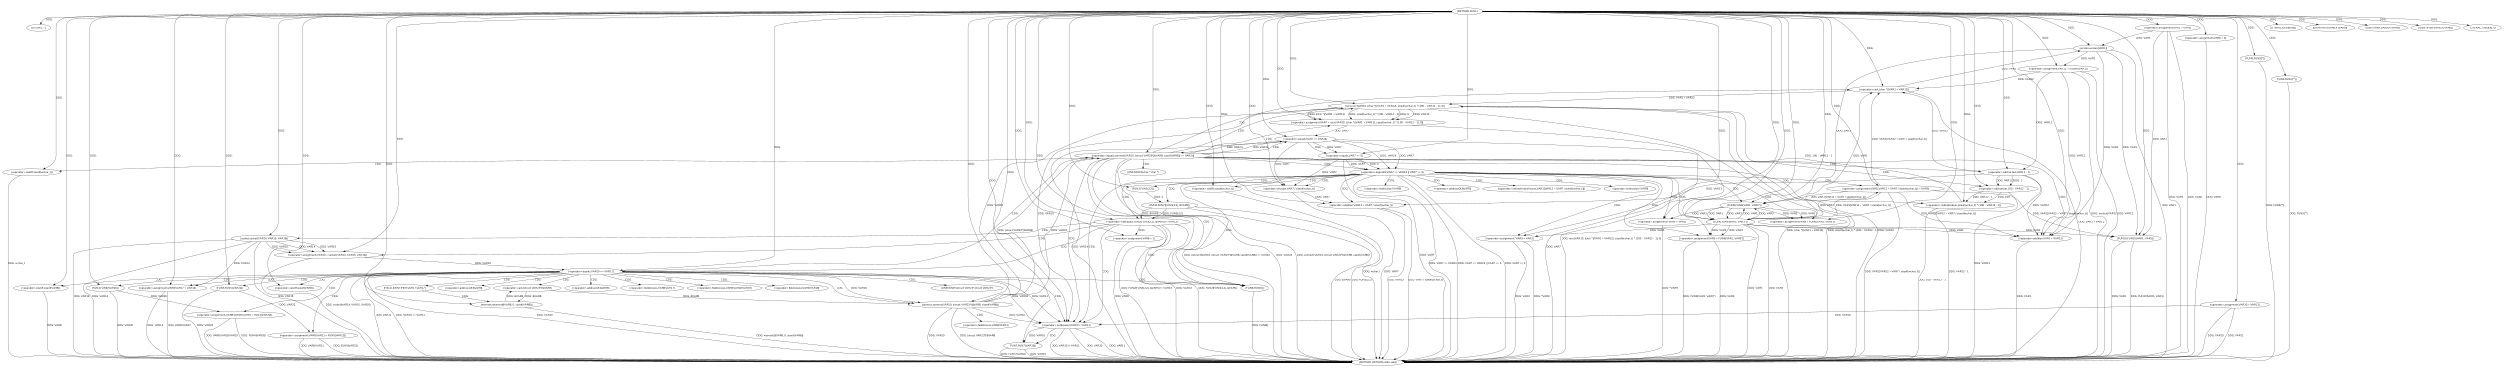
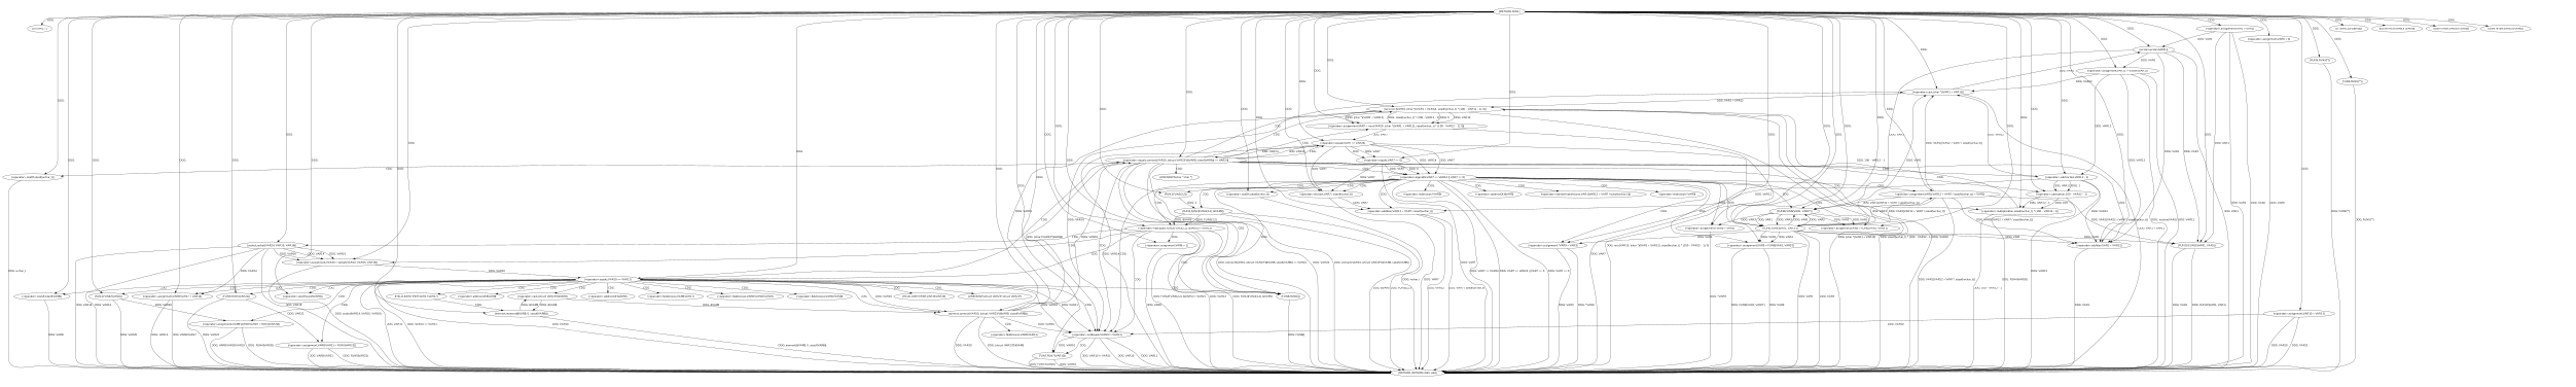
  digraph {
    fontname=Nunito
    node [fontname=Nunito]
    edge [fontname=Nunito]
    n1 [label="(METHOD,FUN1)"]
    n2 [label="(LITERAL,\"\",)"]
    n3 [label="(<operator>.assignment,VAR1 = VAR2)"]
    n4 [label="(LITERAL,6,switch(6))"]
    n5 [label="(<operator>.assignment,VAR6 = 0)"]
    n6 [label="(<operator>.assignment,VAR10 = VAR11)"]
    n7 [label="(<operator>.assignment,VAR12 = wcslen(VAR1))"]
    n8 [label="(wcslen,wcslen(VAR1))"]
    n9 [label="(<operator>.notEquals,FUN2(FUN3(2,2), &VAR5) != VAR13)"]
    n10 [label="(FUN3,FUN3(2,2))"]
    n11 [label="(<operator>.assignment,VAR6 = 1)"]
    n12 [label="(<operator>.assignment,VAR10 = socket(VAR14, VAR15, VAR16))"]
    n13 [label="(socket,socket(VAR14, VAR15, VAR16))"]
    n14 [label="(<operator>.equals,VAR10 == VAR11)"]
    n15 [label="(memset,memset(&VAR8, 0, sizeof(VAR8)))"]
    n16 [label="(<operator>.sizeOf,sizeof(VAR8))"]
    n17 [label="(<operator>.assignment,VAR8.VAR17 = VAR14)"]
    n18 [label="(FUN4,FUN4(VAR20))"]
    n19 [label="(FUN5,FUN5(VAR22))"]
    n20 [label="(<operator>.equals,connect(VAR10, (struct VAR23*)&VAR8, sizeof(VAR8)) == VAR24)"]
    n21 [label="(connect,connect(VAR10, (struct VAR23*)&VAR8, sizeof(VAR8)))"]
    n22 [label="(<operator>.sizeOf,sizeof(VAR8))"]
    n23 [label="(<operator>.assignment,VAR7 = recv(VAR10, (char *)(VAR1 + VAR12), sizeof(wchar_t) * (100 - VAR12 - 1), 0))"]
    n24 [label="(recv,recv(VAR10, (char *)(VAR1 + VAR12), sizeof(wchar_t) * (100 - VAR12 - 1), 0))"]
    n25 [label="(<operator>.cast,(char *)(VAR1 + VAR12))"]
    n26 [label="(<operator>.addition,VAR1 + VAR12)"]
    n27 [label="(<operator>.multiplication,sizeof(wchar_t) * (100 - VAR12 - 1))"]
    n28 [label="(<operator>.sizeOf,sizeof(wchar_t))"]
    n29 [label="(<operator>.subtraction,100 - VAR12 - 1)"]
    n30 [label="(<operator>.subtraction,VAR12 - 1)"]
    n31 [label="(<operator>.equals,VAR7 == VAR24)"]
    n32 [label="(<operator>.equals,VAR7 == 0)"]
    n33 [label="(<operator>.assignment,VAR1[VAR12 + VAR7 / sizeof(wchar_t)] = VAR3)"]
    n34 [label="(<operator>.addition,VAR12 + VAR7 / sizeof(wchar_t))"]
    n35 [label="(<operator>.division,VAR7 / sizeof(wchar_t))"]
    n36 [label="(<operator>.sizeOf,sizeof(wchar_t))"]
    n37 [label="(<operator>.assignment,VAR9 = FUN6(VAR1, VAR3''))"]
    n38 [label="(FUN6,FUN6(VAR1, VAR3''))"]
    n39 [label="(IDENTIFIER,VAR9,if (VAR9))"]
    n40 [label="(<operator>.assignment,*VAR9 = VAR3)"]
    n41 [label="(<operator>.assignment,VAR9 = FUN6(VAR1, VAR3''))"]
    n42 [label="(FUN6,FUN6(VAR1, VAR3''))"]
    n43 [label="(IDENTIFIER,VAR9,if (VAR9))"]
    n44 [label="(<operator>.assignment,*VAR9 = VAR3)"]
    n45 [label="(<operator>.notEquals,VAR10 != VAR11)"]
    n46 [label="(FUN7,FUN7(VAR10))"]
    n47 [label="(IDENTIFIER,VAR6,if (VAR6))"]
    n48 [label="(FUN8,FUN8())"]
    n49 [label="(FUN9,FUN9(\"\"))"]
-   n50 [label="(LITERAL,7,switch(7))"]
    n51 [label="(FUN10,FUN10(VAR1, VAR1))"]
    n52 [label="(FUN9,FUN9(\"\"))"]
    n53 [label="(METHOD_RETURN,static void)"]
    n54 [label="(FUN2,FUN2(FUN3(2,2), &VAR5))"]
    n55 [label="(<operator>.assignment,VAR8.VAR18.VAR19 = FUN4(VAR20))"]
    n56 [label="(<operator>.assignment,VAR8.VAR21 = FUN5(VAR22))"]
    n57 [label="(<operator>.cast,(struct VAR23*)&VAR8)"]
    n58 [label="(<operator>.addressOf,&VAR8)"]
    n59 [label="(<operator>.fieldAccess,VAR8.VAR17)"]
    n60 [label="(FIELD_IDENTIFIER,VAR17,VAR17)"]
    n61 [label="(<operator>.fieldAccess,VAR8.VAR18.VAR19)"]
    n62 [label="(<operator>.fieldAccess,VAR8.VAR18)"]
+   n63 [label="(FIELD_IDENTIFIER,VAR19,VAR19)"]
    n64 [label="(UNKNOWN,struct VAR23*,struct VAR23*)"]
    n65 [label="(<operator>.addressOf,&VAR8)"]
    n66 [label="(<operator>.logicalOr,VAR7 == VAR24 || VAR7 == 0)"]
    n67 [label="(UNKNOWN,char *,char *)"]
    n68 [label="(<operator>.fieldAccess,VAR8.VAR21)"]
    n69 [label="(<operator>.addressOf,&VAR5)"]
    n70 [label="(<operator>.indirectIndexAccess,VAR1[VAR12 + VAR7 / sizeof(wchar_t)])"]
    n71 [label="(<operator>.indirection,*VAR9)"]
    n72 [label="(<operator>.indirection,*VAR9)"]
    n1 -> n2 [label="DDG: "]
    n1 -> n3 [label="DDG: "]
    n1 -> n4 [label="DDG: "]
    n1 -> n5 [label="DDG: "]
    n1 -> n6 [label="DDG: "]
    n1 -> n7 [label="DDG: "]
    n1 -> n8 [label="DDG: "]
    n1 -> n9 [label="DDG: "]
    n1 -> n10 [label="DDG: "]
    n1 -> n11 [label="DDG: "]
    n1 -> n12 [label="DDG: "]
    n1 -> n13 [label="DDG: "]
    n1 -> n14 [label="DDG: "]
    n1 -> n15 [label="DDG: "]
    n1 -> n16 [label="DDG: "]
    n1 -> n17 [label="DDG: "]
    n1 -> n18 [label="DDG: "]
    n1 -> n19 [label="DDG: "]
    n1 -> n20 [label="DDG: "]
    n1 -> n21 [label="DDG: "]
    n1 -> n22 [label="DDG: "]
    n1 -> n23 [label="DDG: "]
    n1 -> n24 [label="DDG: "]
    n1 -> n25 [label="DDG: "]
    n1 -> n26 [label="DDG: "]
    n1 -> n27 [label="DDG: "]
    n1 -> n28 [label="DDG: "]
    n1 -> n29 [label="DDG: "]
    n1 -> n30 [label="DDG: "]
    n1 -> n31 [label="DDG: "]
    n1 -> n32 [label="DDG: "]
    n1 -> n33 [label="DDG: "]
    n1 -> n34 [label="DDG: "]
    n1 -> n35 [label="DDG: "]
    n1 -> n36 [label="DDG: "]
    n1 -> n37 [label="DDG: "]
    n1 -> n38 [label="DDG: "]
    n1 -> n39 [label="DDG: "]
    n1 -> n40 [label="DDG: "]
    n1 -> n41 [label="DDG: "]
    n1 -> n42 [label="DDG: "]
    n1 -> n43 [label="DDG: "]
    n1 -> n44 [label="DDG: "]
    n1 -> n45 [label="DDG: "]
    n1 -> n46 [label="DDG: "]
    n1 -> n47 [label="DDG: "]
    n1 -> n48 [label="DDG: "]
    n1 -> n49 [label="DDG: "]
-   n1 -> n50 [label="DDG: "]
    n1 -> n51 [label="DDG: "]
    n1 -> n52 [label="DDG: "]
    n3 -> n8 [label="DDG: VAR1"]
    n3 -> n51 [label="DDG: VAR1"]
    n3 -> n53 [label="DDG: VAR1"]
    n3 -> n53 [label="DDG: VAR2"]
    n5 -> n53 [label="DDG: VAR6"]
    n6 -> n45 [label="DDG: VAR10"]
    n6 -> n53 [label="DDG: VAR11"]
    n6 -> n53 [label="DDG: VAR10"]
    n7 -> n25 [label="DDG: VAR12"]
    n7 -> n26 [label="DDG: VAR12"]
    n7 -> n30 [label="DDG: VAR12"]
    n7 -> n53 [label="DDG: VAR12"]
    n7 -> n53 [label="DDG: wcslen(VAR1)"]
    n8 -> n7 [label="DDG: VAR1"]
    n8 -> n26 [label="DDG: VAR1"]
    n8 -> n38 [label="DDG: VAR1"]
    n8 -> n51 [label="DDG: VAR1"]
    n8 -> n53 [label="DDG: VAR1"]
    n9 -> n11 [label="CDG: "]
    n9 -> n12 [label="CDG: "]
    n9 -> n13 [label="CDG: "]
    n9 -> n14 [label="CDG: "]
    n9 -> n45 [label="CDG: "]
    n9 -> n48 [label="CDG: "]
    n9 -> n53 [label="DDG: FUN2(FUN3(2,2), &VAR5)"]
    n9 -> n53 [label="DDG: FUN2(FUN3(2,2), &VAR5) != VAR13"]
    n9 -> n53 [label="DDG: VAR13"]
    n10 -> n54 [label="DDG: 2"]
    n11 -> n53 [label="DDG: VAR6"]
    n12 -> n14 [label="DDG: VAR10"]
    n12 -> n53 [label="DDG: socket(VAR14, VAR15, VAR16)"]
    n13 -> n12 [label="DDG: VAR14"]
    n13 -> n12 [label="DDG: VAR15"]
    n13 -> n12 [label="DDG: VAR16"]
    n13 -> n17 [label="DDG: VAR14"]
    n13 -> n53 [label="DDG: VAR15"]
    n13 -> n53 [label="DDG: VAR14"]
    n13 -> n53 [label="DDG: VAR16"]
    n14 -> n16 [label="CDG: "]
    n14 -> n17 [label="CDG: "]
    n14 -> n18 [label="CDG: "]
    n14 -> n19 [label="CDG: "]
    n14 -> n20 [label="CDG: "]
    n14 -> n21 [label="DDG: VAR10"]
    n14 -> n21 [label="CDG: "]
    n14 -> n22 [label="CDG: "]
    n14 -> n45 [label="DDG: VAR10"]
    n14 -> n45 [label="DDG: VAR11"]
    n14 -> n45 [label="CDG: "]
    n14 -> n48 [label="CDG: "]
    n14 -> n53 [label="DDG: VAR11"]
    n14 -> n53 [label="DDG: VAR10 == VAR11"]
    n14 -> n53 [label="DDG: VAR10"]
    n14 -> n55 [label="CDG: "]
    n14 -> n56 [label="CDG: "]
    n14 -> n57 [label="CDG: "]
    n14 -> n58 [label="CDG: "]
    n14 -> n59 [label="CDG: "]
    n14 -> n60 [label="CDG: "]
    n14 -> n61 [label="CDG: "]
    n14 -> n62 [label="CDG: "]
+   n14 -> n63 [label="CDG: "]
    n14 -> n64 [label="CDG: "]
    n14 -> n65 [label="CDG: "]
    n15 -> n53 [label="DDG: memset(&VAR8, 0, sizeof(VAR8))"]
    n15 -> n57 [label="DDG: &VAR8"]
    n17 -> n53 [label="DDG: VAR8.VAR17"]
    n17 -> n53 [label="DDG: VAR14"]
    n18 -> n53 [label="DDG: VAR20"]
    n18 -> n55 [label="DDG: VAR20"]
    n19 -> n53 [label="DDG: VAR22"]
    n19 -> n56 [label="DDG: VAR22"]
    n20 -> n23 [label="CDG: "]
    n20 -> n24 [label="CDG: "]
    n20 -> n25 [label="CDG: "]
    n20 -> n26 [label="CDG: "]
    n20 -> n27 [label="CDG: "]
    n20 -> n28 [label="CDG: "]
    n20 -> n29 [label="CDG: "]
    n20 -> n30 [label="CDG: "]
    n20 -> n31 [label="DDG: VAR24"]
    n20 -> n31 [label="CDG: "]
    n20 -> n45 [label="CDG: "]
    n20 -> n48 [label="CDG: "]
    n20 -> n53 [label="DDG: connect(VAR10, (struct VAR23*)&VAR8, sizeof(VAR8))"]
    n20 -> n53 [label="DDG: connect(VAR10, (struct VAR23*)&VAR8, sizeof(VAR8)) == VAR24"]
    n20 -> n53 [label="DDG: VAR24"]
    n20 -> n66 [label="CDG: "]
    n20 -> n67 [label="CDG: "]
    n21 -> n20 [label="DDG: VAR10"]
    n21 -> n20 [label="DDG: (struct VAR23*)&VAR8"]
    n21 -> n24 [label="DDG: VAR10"]
    n21 -> n45 [label="DDG: VAR10"]
    n21 -> n53 [label="DDG: VAR10"]
    n21 -> n53 [label="DDG: (struct VAR23*)&VAR8"]
    n21 -> n68 [label="CDG: "]
    n22 -> n53 [label="DDG: VAR8"]
    n23 -> n31 [label="DDG: VAR7"]
    n23 -> n53 [label="DDG: recv(VAR10, (char *)(VAR1 + VAR12), sizeof(wchar_t) * (100 - VAR12 - 1), 0)"]
    n24 -> n23 [label="DDG: VAR10"]
    n24 -> n23 [label="DDG: (char *)(VAR1 + VAR12)"]
    n24 -> n23 [label="DDG: sizeof(wchar_t) * (100 - VAR12 - 1)"]
    n24 -> n23 [label="DDG: 0"]
    n24 -> n45 [label="DDG: VAR10"]
    n24 -> n53 [label="DDG: (char *)(VAR1 + VAR12)"]
    n24 -> n53 [label="DDG: sizeof(wchar_t) * (100 - VAR12 - 1)"]
    n24 -> n53 [label="DDG: VAR10"]
    n25 -> n8 [label="DDG: VAR1"]
    n25 -> n24 [label="DDG: VAR1 + VAR12"]
    n25 -> n53 [label="DDG: VAR1 + VAR12"]
    n26 -> n53 [label="DDG: VAR1"]
    n27 -> n24 [label="DDG: 100 - VAR12 - 1"]
    n27 -> n53 [label="DDG: 100 - VAR12 - 1"]
    n28 -> n53 [label="DDG: wchar_t"]
    n29 -> n27 [label="DDG: 100"]
    n29 -> n27 [label="DDG: VAR12 - 1"]
-   n29 -> n53 [label="DDG: VAR12 - 1"]
+   n29 -> n53 [label="DDG: FUN4(VAR20)"]
    n30 -> n25 [label="DDG: VAR12"]
    n30 -> n26 [label="DDG: VAR12"]
    n30 -> n29 [label="DDG: VAR12"]
    n30 -> n29 [label="DDG: 1"]
    n30 -> n34 [label="DDG: VAR12"]
    n30 -> n53 [label="DDG: VAR12"]
    n31 -> n20 [label="DDG: VAR24"]
    n31 -> n32 [label="DDG: VAR7"]
    n31 -> n32 [label="CDG: "]
    n31 -> n35 [label="DDG: VAR7"]
    n31 -> n53 [label="DDG: VAR7"]
    n31 -> n53 [label="DDG: VAR24"]
    n31 -> n66 [label="DDG: VAR7"]
    n31 -> n66 [label="DDG: VAR24"]
    n32 -> n35 [label="DDG: VAR7"]
    n32 -> n53 [label="DDG: VAR7"]
    n32 -> n66 [label="DDG: VAR7"]
    n32 -> n66 [label="DDG: 0"]
    n33 -> n25 [label="DDG: VAR1[VAR12 + VAR7 / sizeof(wchar_t)]"]
    n33 -> n26 [label="DDG: VAR1[VAR12 + VAR7 / sizeof(wchar_t)]"]
    n33 -> n38 [label="DDG: VAR1[VAR12 + VAR7 / sizeof(wchar_t)]"]
    n33 -> n42 [label="DDG: VAR1[VAR12 + VAR7 / sizeof(wchar_t)]"]
    n33 -> n51 [label="DDG: VAR1[VAR12 + VAR7 / sizeof(wchar_t)]"]
    n33 -> n53 [label="DDG: VAR1[VAR12 + VAR7 / sizeof(wchar_t)]"]
    n34 -> n53 [label="DDG: VAR12"]
    n34 -> n53 [label="DDG: VAR7 / sizeof(wchar_t)"]
    n35 -> n34 [label="DDG: VAR7"]
    n35 -> n53 [label="DDG: VAR7"]
    n36 -> n53 [label="DDG: wchar_t"]
    n38 -> n37 [label="DDG: VAR1"]
    n38 -> n37 [label="DDG: VAR3"]
    n38 -> n40 [label="DDG: VAR3"]
    n38 -> n42 [label="DDG: VAR1"]
    n38 -> n42 [label="DDG: VAR3"]
    n40 -> n53 [label="DDG: *VAR9"]
    n41 -> n53 [label="DDG: VAR9"]
    n41 -> n53 [label="DDG: FUN6(VAR1, VAR3'')"]
    n42 -> n25 [label="DDG: VAR1"]
    n42 -> n26 [label="DDG: VAR1"]
    n42 -> n33 [label="DDG: VAR3"]
    n42 -> n38 [label="DDG: VAR1"]
    n42 -> n38 [label="DDG: VAR3"]
    n42 -> n41 [label="DDG: VAR1"]
    n42 -> n41 [label="DDG: VAR3"]
    n42 -> n44 [label="DDG: VAR3"]
    n42 -> n51 [label="DDG: VAR1"]
    n42 -> n53 [label="DDG: VAR1"]
    n42 -> n53 [label="DDG: VAR3"]
    n44 -> n53 [label="DDG: *VAR9"]
    n44 -> n53 [label="DDG: VAR3"]
    n45 -> n46 [label="DDG: VAR10"]
    n45 -> n46 [label="CDG: "]
    n45 -> n53 [label="DDG: VAR10 != VAR11"]
    n45 -> n53 [label="DDG: VAR10"]
    n45 -> n53 [label="DDG: VAR11"]
    n46 -> n53 [label="DDG: FUN7(VAR10)"]
    n46 -> n53 [label="DDG: VAR10"]
    n48 -> n53 [label="DDG: FUN8()"]
    n49 -> n53 [label="DDG: FUN9(\"\")"]
    n51 -> n53 [label="DDG: VAR1"]
    n51 -> n53 [label="DDG: FUN10(VAR1, VAR1)"]
    n52 -> n53 [label="DDG: FUN9(\"\")"]
    n54 -> n9 [label="DDG: FUN3(2,2)"]
    n54 -> n9 [label="DDG: &VAR5"]
    n54 -> n53 [label="DDG: FUN3(2,2)"]
    n54 -> n53 [label="DDG: &VAR5"]
    n55 -> n53 [label="DDG: VAR8.VAR18.VAR19"]
    n55 -> n53 [label="DDG: FUN4(VAR20)"]
    n56 -> n53 [label="DDG: FUN5(VAR22)"]
    n56 -> n53 [label="DDG: VAR8.VAR21"]
    n57 -> n15 [label="DDG: &VAR8"]
    n57 -> n21 [label="DDG: &VAR8"]
    n60 -> n15 [label="CDG: "]
    n66 -> n9 [label="CDG: "]
    n66 -> n10 [label="CDG: "]
    n66 -> n33 [label="CDG: "]
    n66 -> n34 [label="CDG: "]
    n66 -> n35 [label="CDG: "]
    n66 -> n36 [label="CDG: "]
    n66 -> n37 [label="CDG: "]
    n66 -> n38 [label="CDG: "]
    n66 -> n40 [label="CDG: "]
    n66 -> n41 [label="CDG: "]
    n66 -> n42 [label="CDG: "]
    n66 -> n44 [label="CDG: "]
    n66 -> n45 [label="CDG: "]
    n66 -> n48 [label="CDG: "]
    n66 -> n53 [label="DDG: VAR7 == VAR24 || VAR7 == 0"]
    n66 -> n53 [label="DDG: VAR7 == 0"]
    n66 -> n53 [label="DDG: VAR7 == VAR24"]
    n66 -> n54 [label="CDG: "]
    n66 -> n69 [label="CDG: "]
    n66 -> n70 [label="CDG: "]
    n66 -> n71 [label="CDG: "]
    n66 -> n72 [label="CDG: "]
  }
